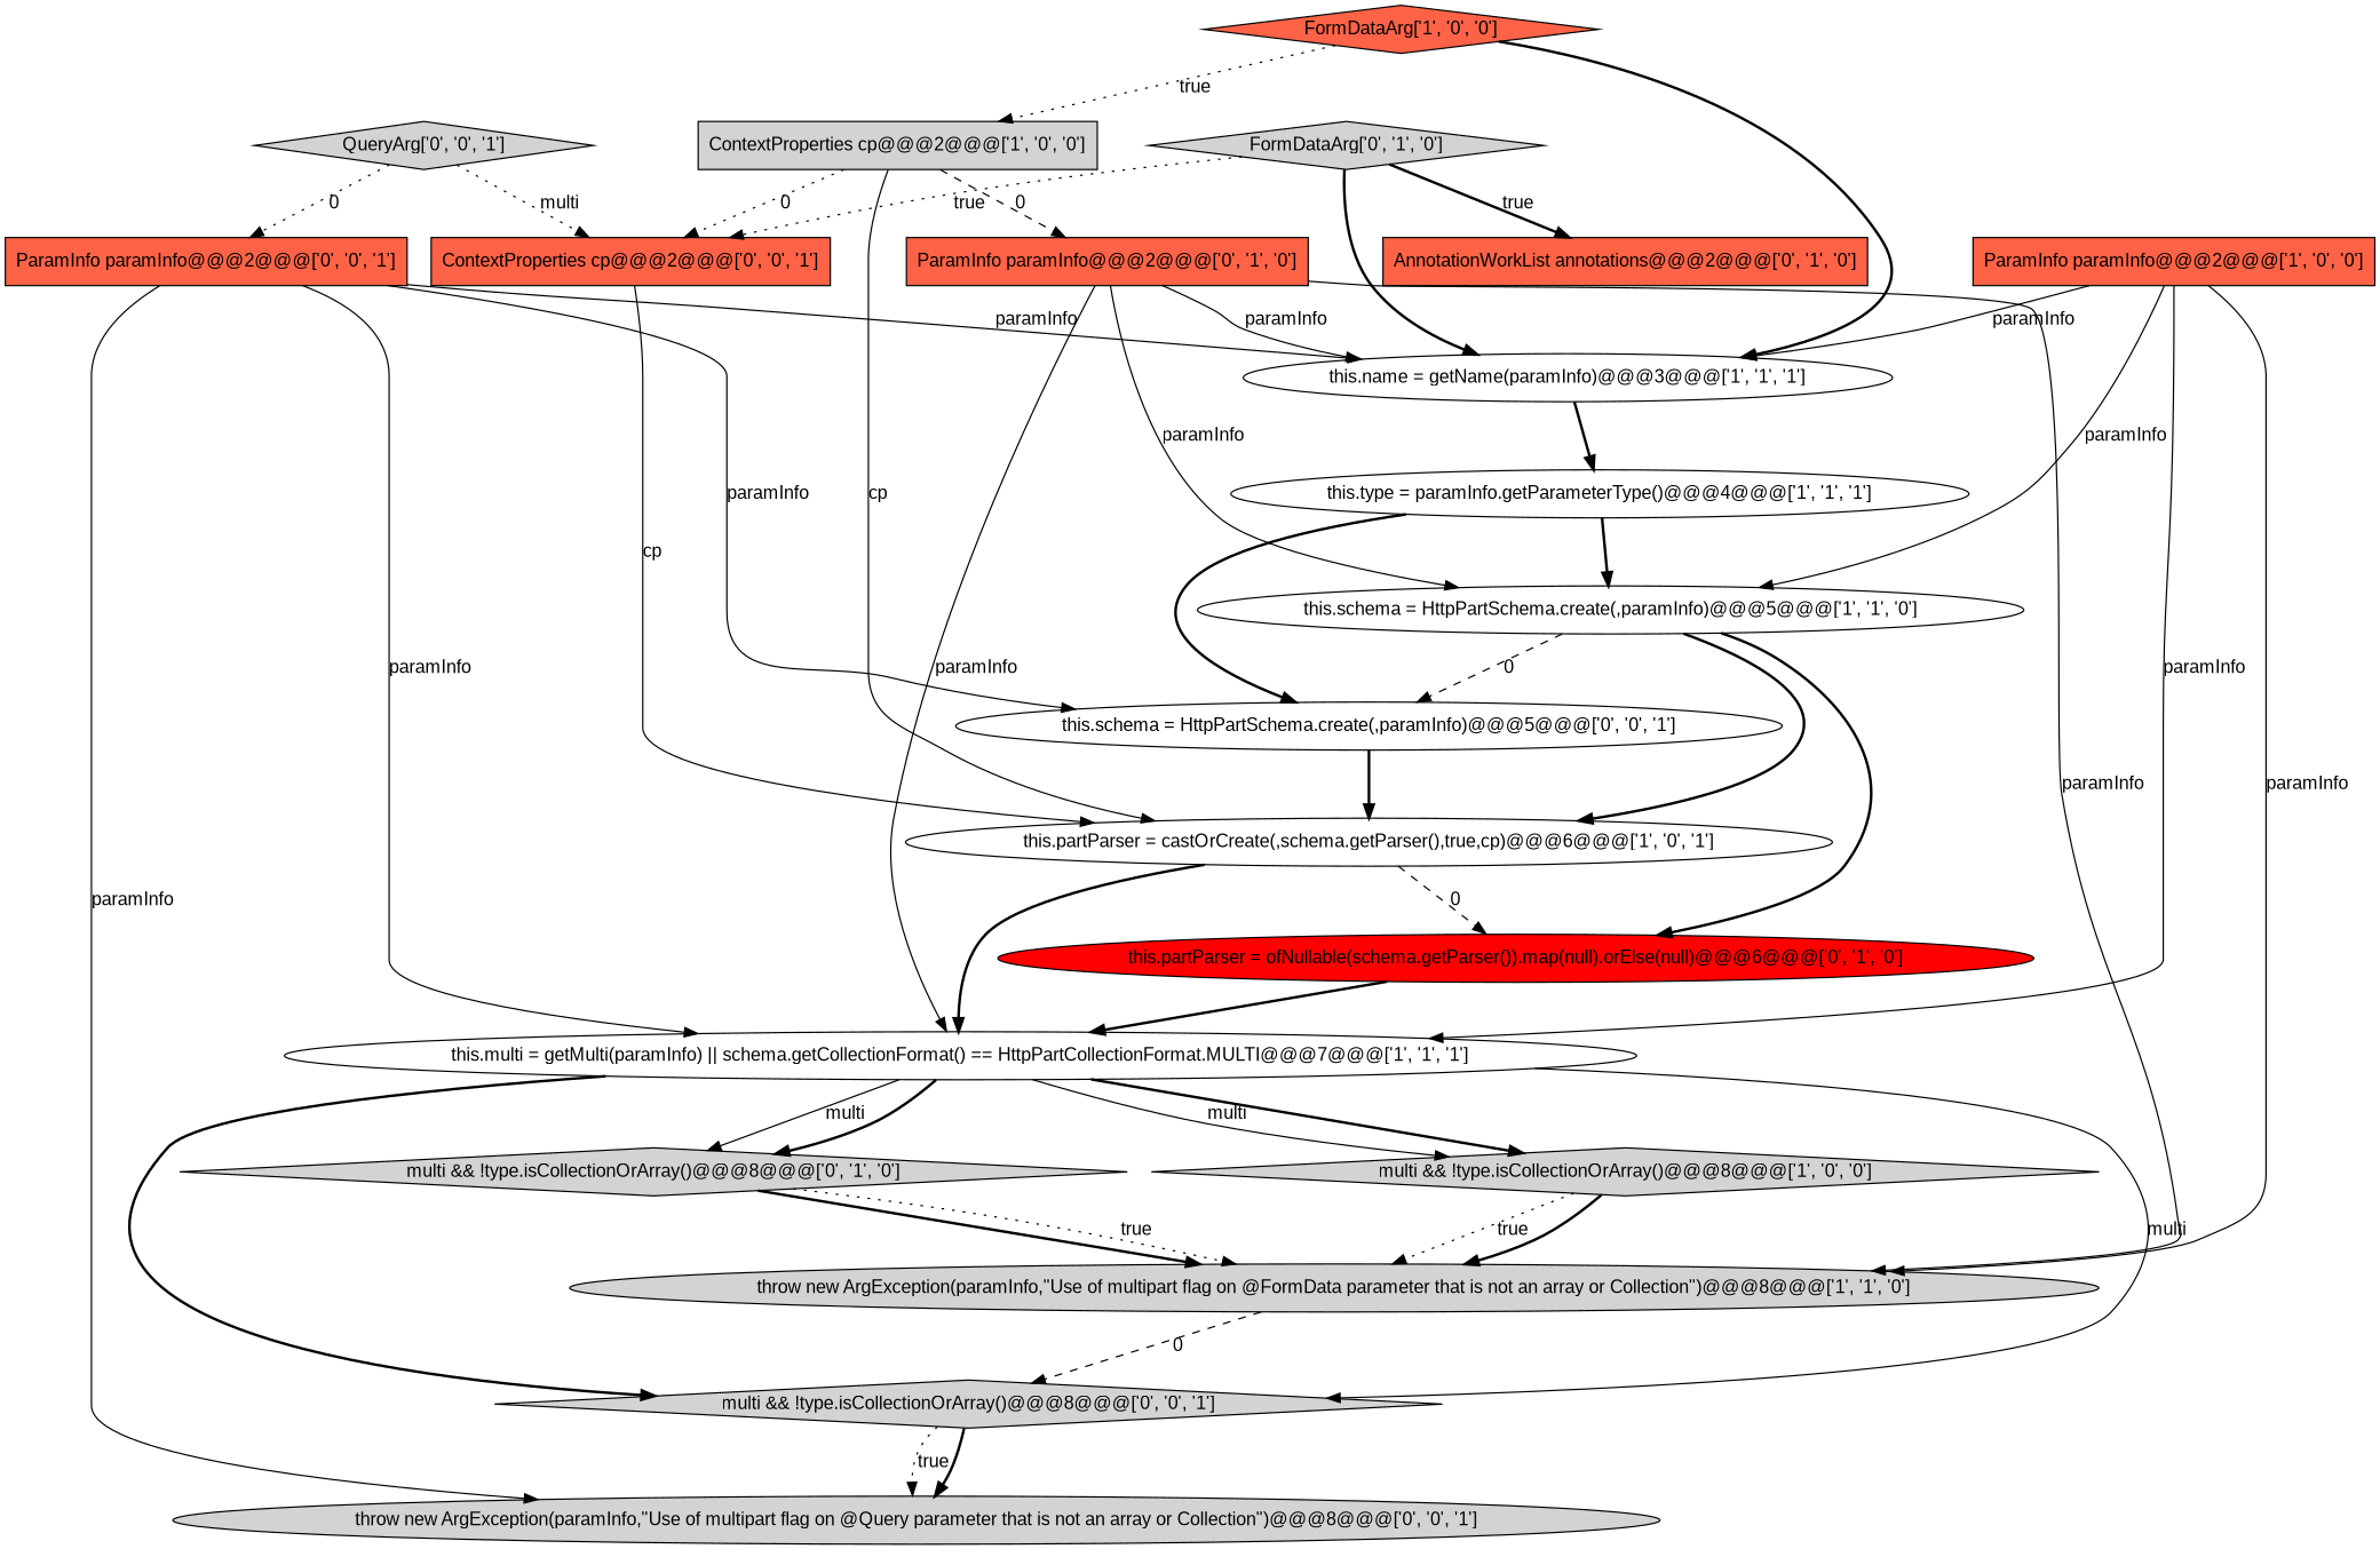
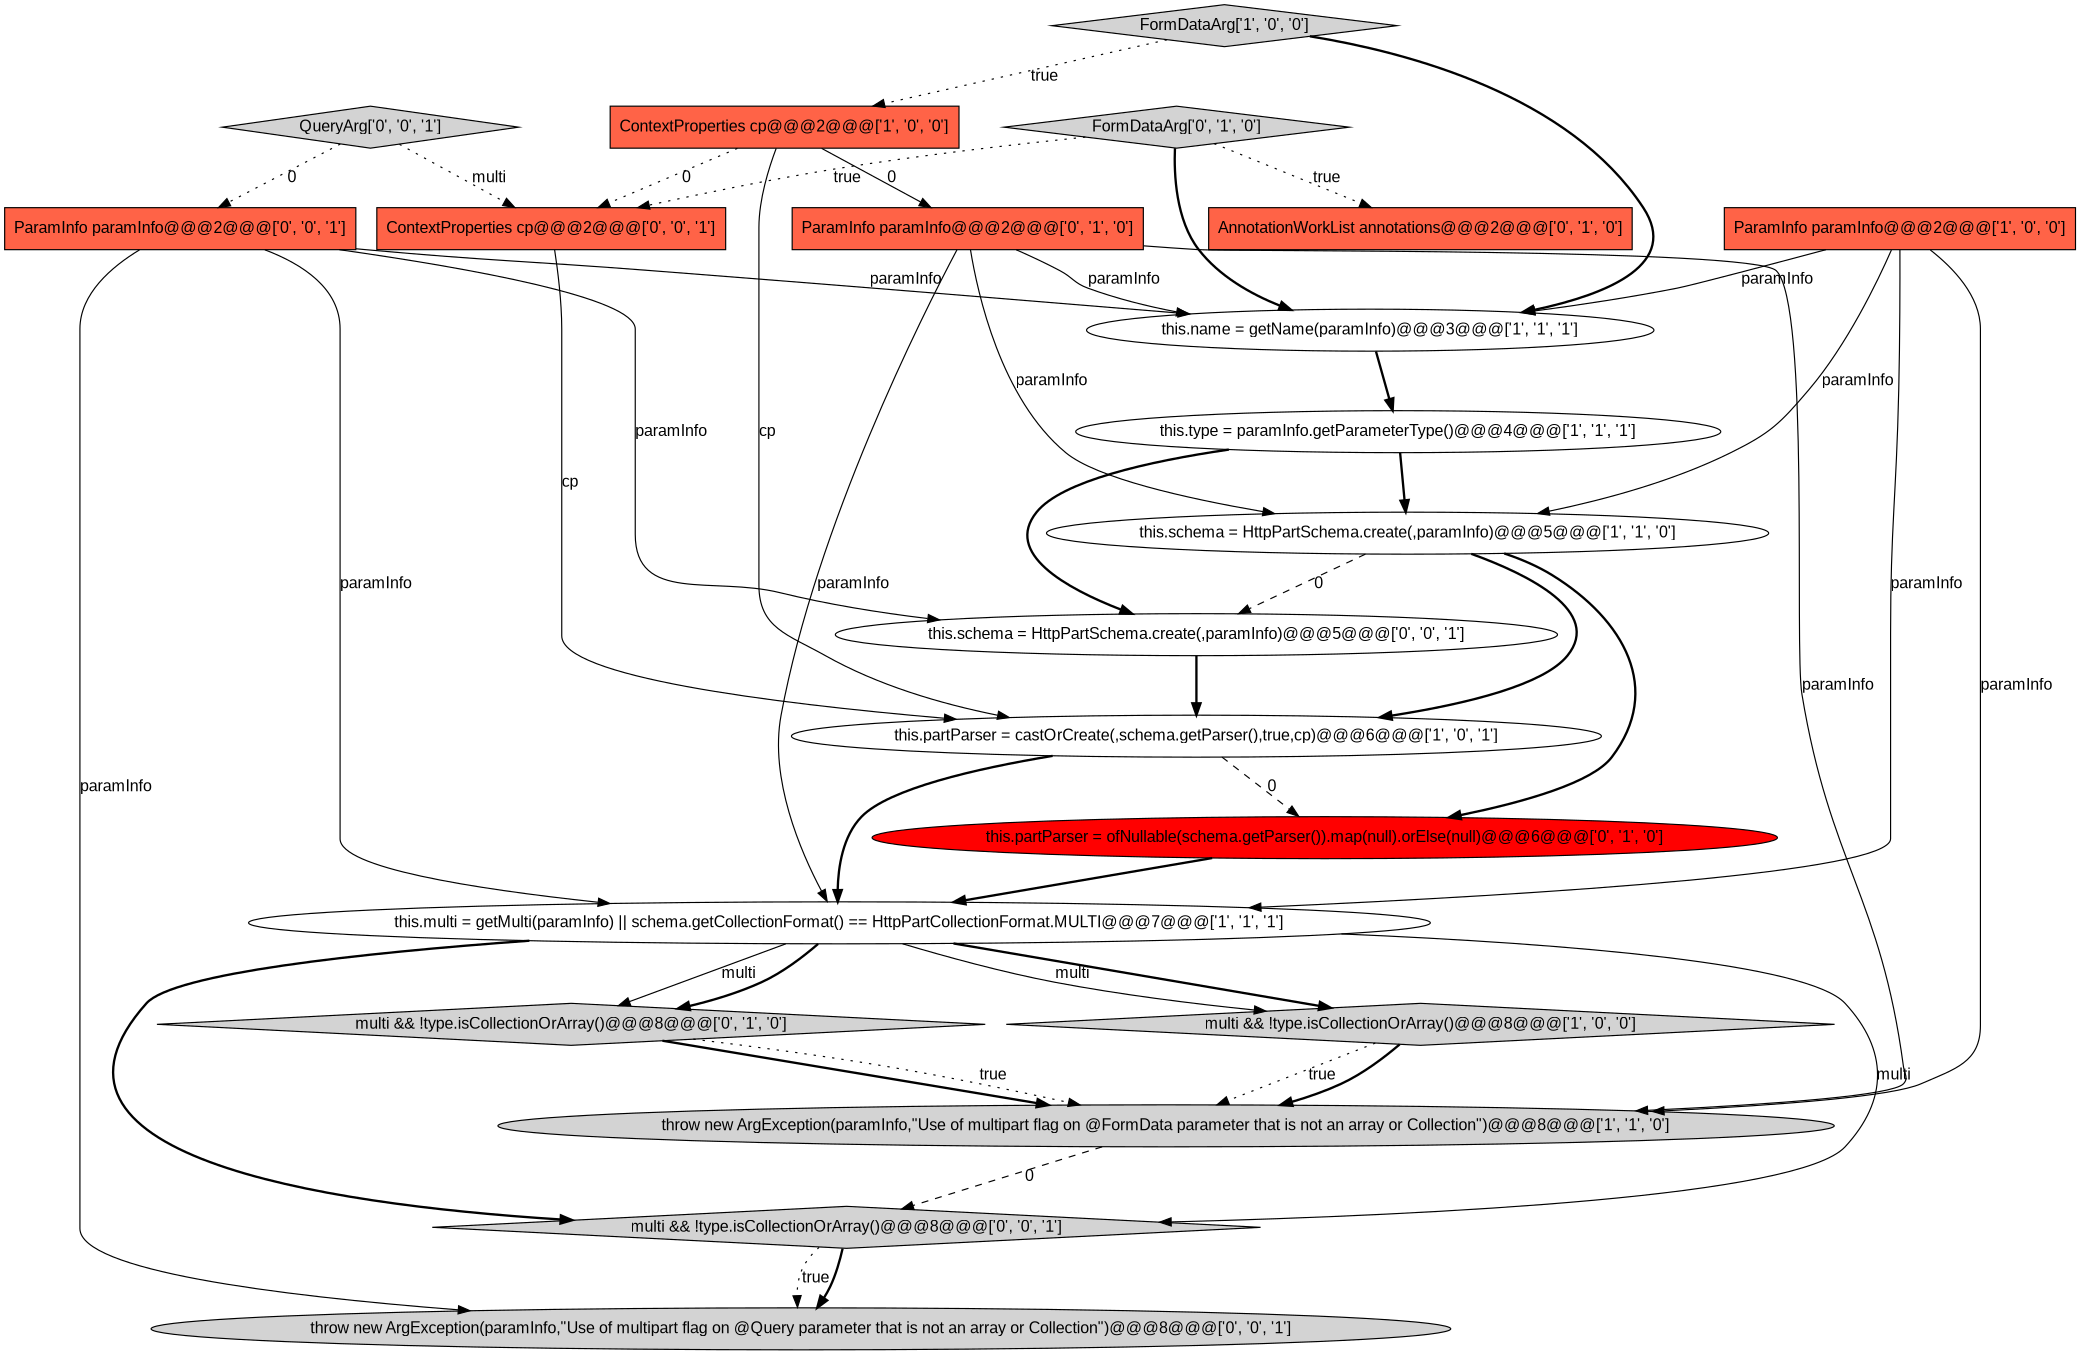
  digraph {
    fontname="Liberation Sans"
    node [fillcolor=lightgray fontname="Liberation Sans" shape=ellipse style=filled]
    edge [fontname="Liberation Sans" style=solid]
    n1 [label="multi && !type.isCollectionOrArray()@@@8@@@['0', '1', '0']" shape=diamond]
    n2 [label="throw new ArgException(paramInfo,\"Use of multipart flag on @FormData parameter that is not an array or Collection\")@@@8@@@['1', '1', '0']"]
    n3 [label="multi && !type.isCollectionOrArray()@@@8@@@['0', '0', '1']" shape=diamond]
    n4 [label="multi && !type.isCollectionOrArray()@@@8@@@['1', '0', '0']" shape=diamond]
    n5 [fillcolor=tomato label="ParamInfo paramInfo@@@2@@@['1', '0', '0']" shape=box]
    n6 [fillcolor=white label="this.multi = getMulti(paramInfo) || schema.getCollectionFormat() == HttpPartCollectionFormat.MULTI@@@7@@@['1', '1', '1']"]
    n7 [fillcolor=white label="this.schema = HttpPartSchema.create(,paramInfo)@@@5@@@['1', '1', '0']"]
    n8 [fillcolor=white label="this.name = getName(paramInfo)@@@3@@@['1', '1', '1']"]
    n9 [fillcolor=white label="this.schema = HttpPartSchema.create(,paramInfo)@@@5@@@['0', '0', '1']"]
    n10 [fillcolor=white label="this.partParser = castOrCreate(,schema.getParser(),true,cp)@@@6@@@['1', '0', '1']"]
    n11 [fillcolor=red label="this.partParser = ofNullable(schema.getParser()).map(null).orElse(null)@@@6@@@['0', '1', '0']"]
    n12 [fillcolor=white label="this.type = paramInfo.getParameterType()@@@4@@@['1', '1', '1']"]
    n13 [label="throw new ArgException(paramInfo,\"Use of multipart flag on @Query parameter that is not an array or Collection\")@@@8@@@['0', '0', '1']"]
    n14 [label="FormDataArg['0', '1', '0']" shape=diamond]
    n15 [fillcolor=tomato label="AnnotationWorkList annotations@@@2@@@['0', '1', '0']" shape=box]
    n16 [fillcolor=tomato label="ContextProperties cp@@@2@@@['0', '0', '1']" shape=box]
    n17 [fillcolor=tomato label="ParamInfo paramInfo@@@2@@@['0', '1', '0']" shape=box]
    n18 [label="QueryArg['0', '0', '1']" shape=diamond]
    n19 [fillcolor=tomato label="ParamInfo paramInfo@@@2@@@['0', '0', '1']" shape=box]
-   n20 [fillcolor=tomato label="FormDataArg['1', '0', '0']" shape=diamond]
-   n21 [label="ContextProperties cp@@@2@@@['1', '0', '0']" shape=box]
+   n20 [label="FormDataArg['1', '0', '0']" shape=diamond]
+   n21 [fillcolor=tomato label="ContextProperties cp@@@2@@@['1', '0', '0']" shape=box]
    n1 -> n2 [style=bold]
    n1 -> n2 [label=true style=dotted]
    n2 -> n3 [label=0 style=dashed]
    n3 -> n13 [label=true style=dotted]
    n3 -> n13 [style=bold]
    n4 -> n2 [label=true style=dotted]
    n4 -> n2 [style=bold]
    n5 -> n2 [label=paramInfo]
    n5 -> n6 [label=paramInfo]
    n5 -> n7 [label=paramInfo]
    n5 -> n8 [label=paramInfo]
    n6 -> n1 [label=multi]
    n6 -> n1 [style=bold]
    n6 -> n3 [label=multi]
    n6 -> n3 [style=bold]
    n6 -> n4 [style=bold]
    n6 -> n4 [label=multi]
    n7 -> n9 [label=0 style=dashed]
    n7 -> n10 [style=bold]
    n7 -> n11 [style=bold]
    n8 -> n12 [style=bold]
    n9 -> n10 [style=bold]
    n10 -> n6 [style=bold]
    n10 -> n11 [label=0 style=dashed]
    n11 -> n6 [style=bold]
    n12 -> n7 [style=bold]
    n12 -> n9 [style=bold]
    n14 -> n8 [style=bold]
-   n14 -> n15 [label=true style=bold]
+   n14 -> n15 [label=true style=dotted]
    n14 -> n16 [label=true style=dotted]
    n16 -> n10 [label=cp]
    n17 -> n2 [label=paramInfo]
    n17 -> n6 [label=paramInfo]
    n17 -> n7 [label=paramInfo]
    n17 -> n8 [label=paramInfo]
    n18 -> n16 [label=multi style=dotted]
    n18 -> n19 [label=0 style=dotted]
    n19 -> n6 [label=paramInfo]
    n19 -> n8 [label=paramInfo]
    n19 -> n9 [label=paramInfo]
    n19 -> n13 [label=paramInfo]
    n20 -> n8 [style=bold]
    n20 -> n21 [label=true style=dotted]
    n21 -> n10 [label=cp]
    n21 -> n16 [label=0 style=dotted]
-   n21 -> n17 [label=0 style=dashed]
+   n21 -> n17 [label=0]
  }
